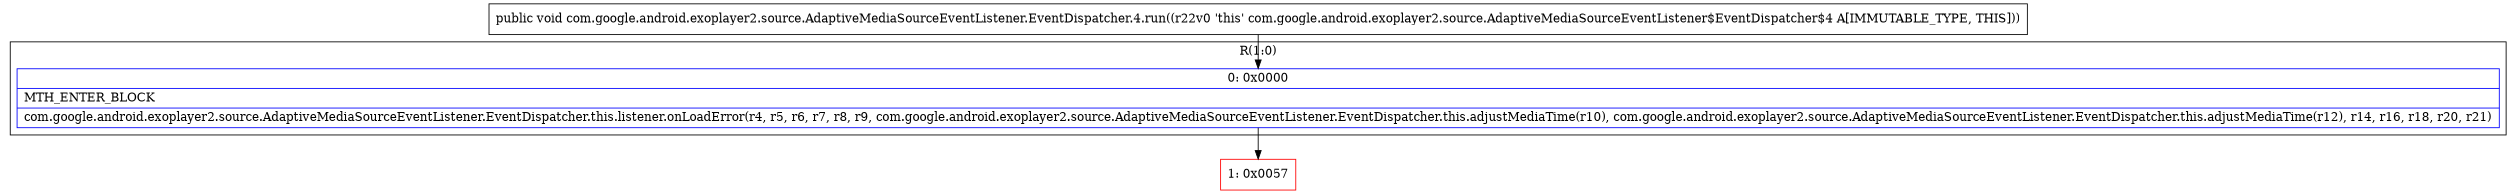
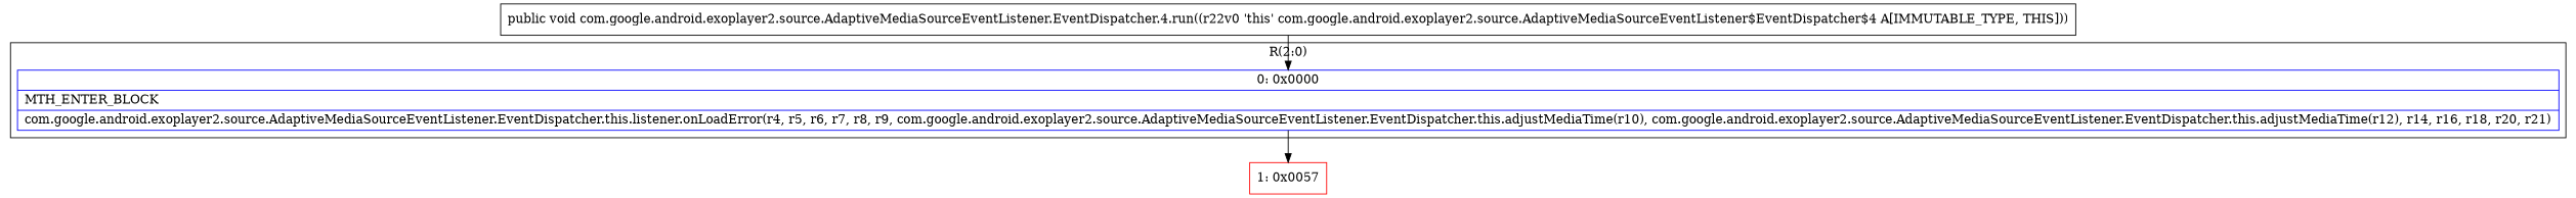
  digraph {
    node [shape=record]
    n1 [color=blue label="{0\:\ 0x0000|MTH_ENTER_BLOCK\l|com.google.android.exoplayer2.source.AdaptiveMediaSourceEventListener.EventDispatcher.this.listener.onLoadError(r4, r5, r6, r7, r8, r9, com.google.android.exoplayer2.source.AdaptiveMediaSourceEventListener.EventDispatcher.this.adjustMediaTime(r10), com.google.android.exoplayer2.source.AdaptiveMediaSourceEventListener.EventDispatcher.this.adjustMediaTime(r12), r14, r16, r18, r20, r21)\l}"]
    n2 [color=red label="{1\:\ 0x0057}"]
    n3 [label="{public void com.google.android.exoplayer2.source.AdaptiveMediaSourceEventListener.EventDispatcher.4.run((r22v0 'this' com.google.android.exoplayer2.source.AdaptiveMediaSourceEventListener$EventDispatcher$4 A[IMMUTABLE_TYPE, THIS])) }"]
    subgraph cluster_1 {
-     label="R(1:0)"
+     label="R(2:0)"
      n1
    }
    n1 -> n2
    n3 -> n1
  }
